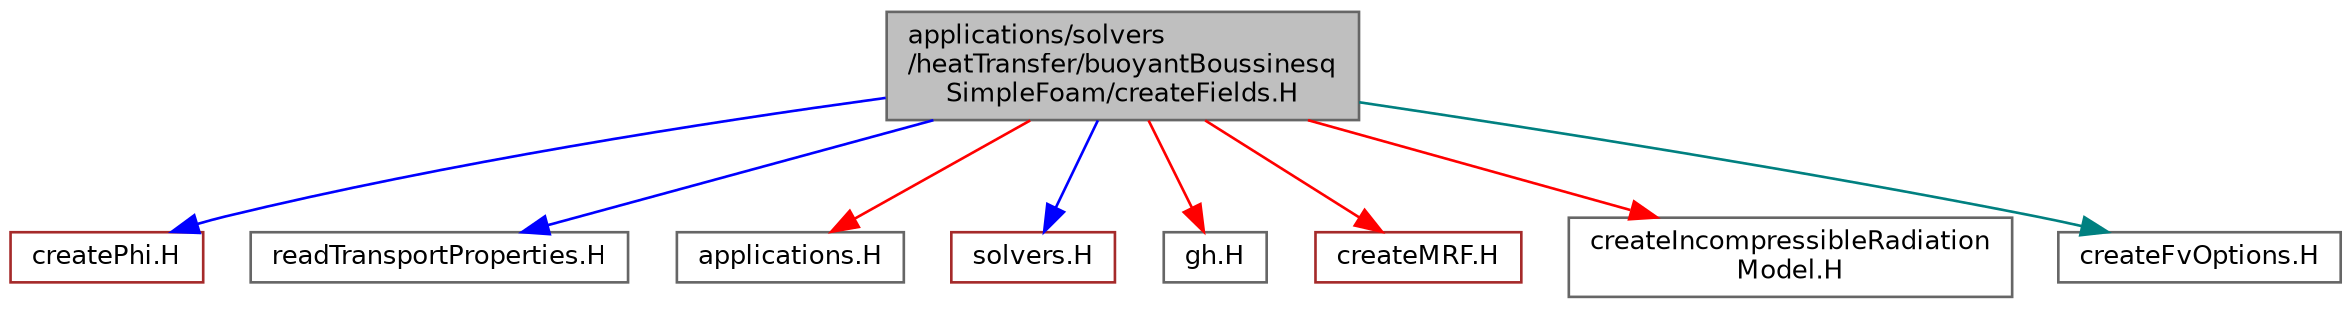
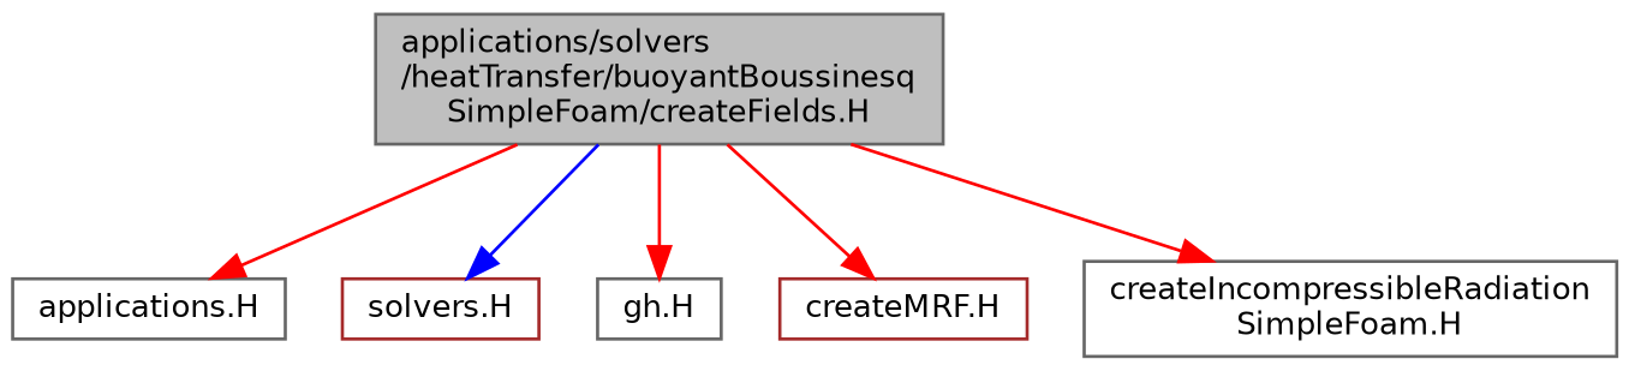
  digraph {
    node [color=gray40 fontname=Helvetica fontsize=10 shape=record]
    edge [color=red fontname=Helvetica fontsize=10 labelfontname=Helvetica labelfontsize=10 style=solid]
    n1 [fillcolor=grey75 fontcolor=black height=0.2 label="applications/solvers\l/heatTransfer/buoyantBoussinesq\lSimpleFoam/createFields.H" style=filled width=0.4]
-   n2 [color=brown height=0.2 label="createPhi.H" width=0.4]
-   n3 [height=0.2 label="readTransportProperties.H" width=0.4]
    n4 [height=0.2 label="applications.H" width=0.4]
    n5 [color=brown height=0.2 label="solvers.H" width=0.4]
    n6 [height=0.2 label="gh.H" width=0.4]
    n7 [color=brown height=0.2 label="createMRF.H" width=0.4]
-   n8 [height=0.2 label="createIncompressibleRadiation\lModel.H" width=0.4]
-   n9 [height=0.2 label="createFvOptions.H" width=0.4]
-   n1 -> n2 [color=blue]
-   n1 -> n3 [color=blue]
+   n8 [height=0.2 label="createIncompressibleRadiation\lSimpleFoam.H" width=0.4]
    n1 -> n4
    n1 -> n5 [color=blue]
    n1 -> n6
    n1 -> n7
    n1 -> n8
-   n1 -> n9 [color=teal]
  }
